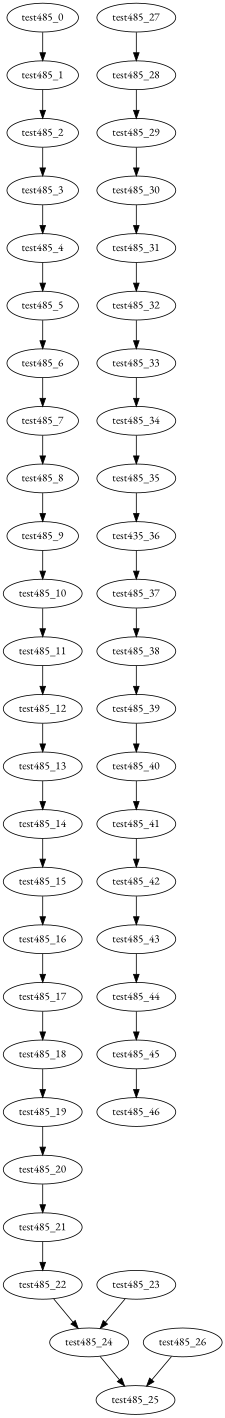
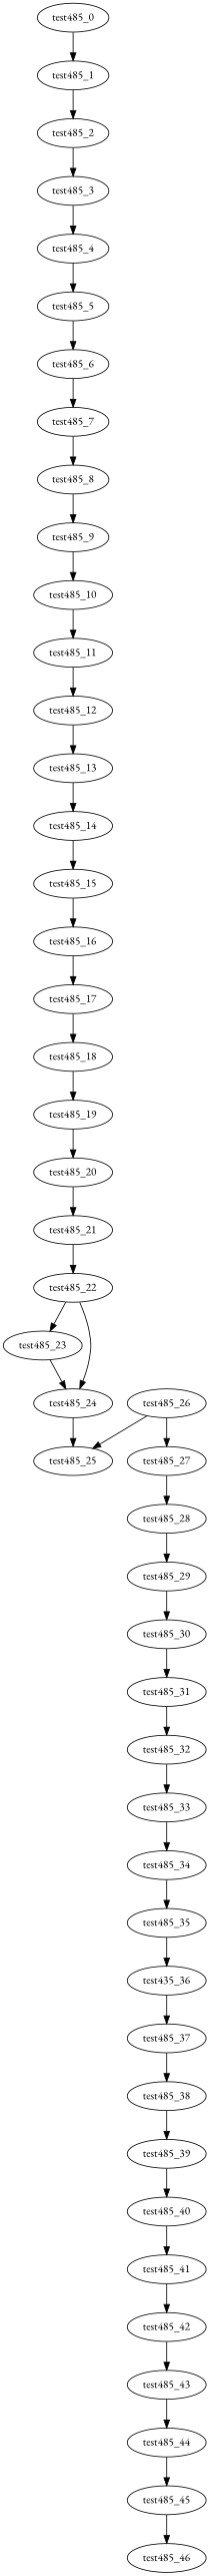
  digraph {
    fontname="EB Garamond"
    node [fontname="EB Garamond"]
    edge [fontname="EB Garamond"]
    test485_0
    test485_1
    test485_2
    test485_3
    test485_4
    test485_5
    test485_6
    test485_7
    test485_8
    test485_9
    test485_10
    test485_11
    test485_12
    test485_13
    test485_14
    test485_15
    test485_16
    test485_17
    test485_18
    test485_19
    test485_20
    test485_21
    test485_22
    test485_23
    test485_24
    test485_25
    test485_26
    test485_27
    test485_28
    test485_29
    test485_30
    test485_31
    test485_32
    test485_33
    test485_34
    test485_35
    n37 [label=test435_36]
    test485_37
    test485_38
    test485_39
    test485_40
    test485_41
    test485_42
    test485_43
    test485_44
    test485_45
    test485_46
    test485_0 -> test485_1
    test485_1 -> test485_2
    test485_2 -> test485_3
    test485_3 -> test485_4
    test485_4 -> test485_5
    test485_5 -> test485_6
    test485_6 -> test485_7
    test485_7 -> test485_8
    test485_8 -> test485_9
    test485_9 -> test485_10
    test485_10 -> test485_11
    test485_11 -> test485_12
    test485_12 -> test485_13
    test485_13 -> test485_14
    test485_14 -> test485_15
    test485_15 -> test485_16
    test485_16 -> test485_17
    test485_17 -> test485_18
    test485_18 -> test485_19
    test485_19 -> test485_20
    test485_20 -> test485_21
    test485_21 -> test485_22
+   test485_22 -> test485_23
    test485_22 -> test485_24
    test485_23 -> test485_24
    test485_24 -> test485_25
    test485_26 -> test485_25
+   test485_26 -> test485_27
    test485_27 -> test485_28
    test485_28 -> test485_29
    test485_29 -> test485_30
    test485_30 -> test485_31
    test485_31 -> test485_32
    test485_32 -> test485_33
    test485_33 -> test485_34
    test485_34 -> test485_35
    test485_35 -> n37
    n37 -> test485_37
    test485_37 -> test485_38
    test485_38 -> test485_39
    test485_39 -> test485_40
    test485_40 -> test485_41
    test485_41 -> test485_42
    test485_42 -> test485_43
    test485_43 -> test485_44
    test485_44 -> test485_45
    test485_45 -> test485_46
  }
